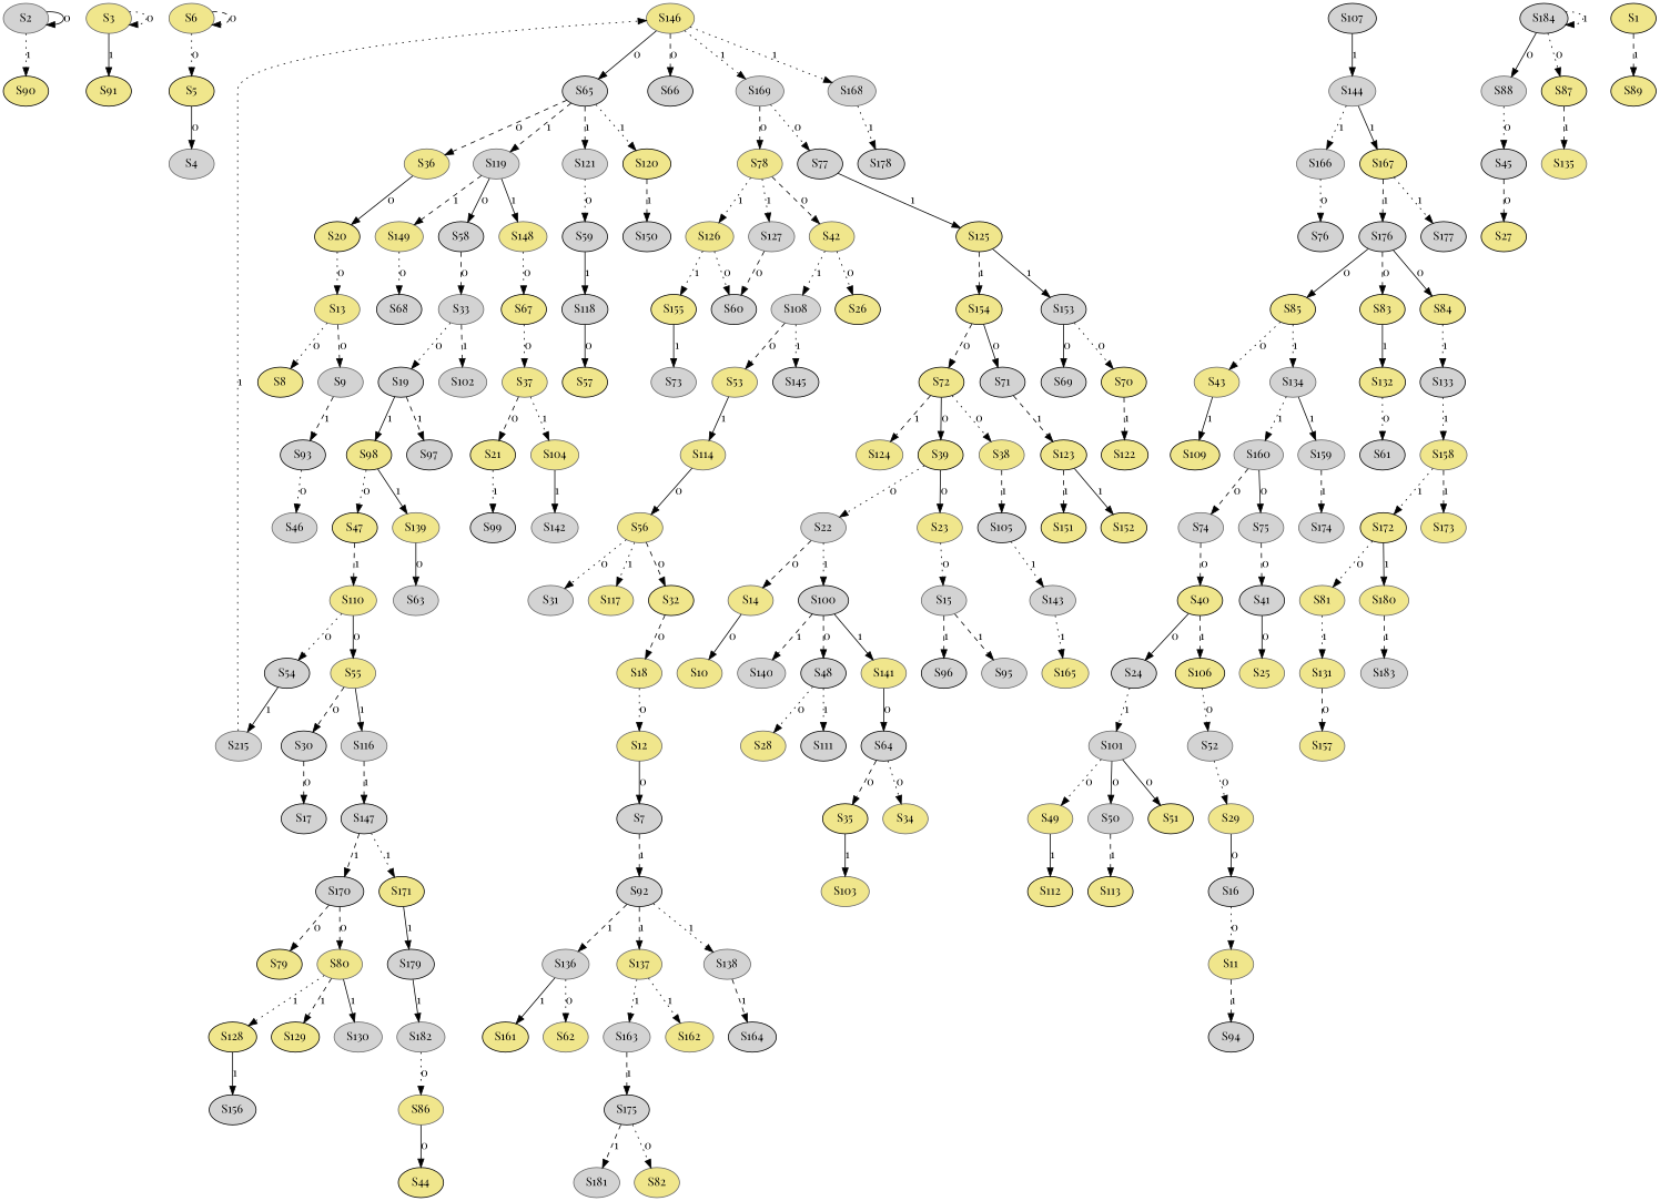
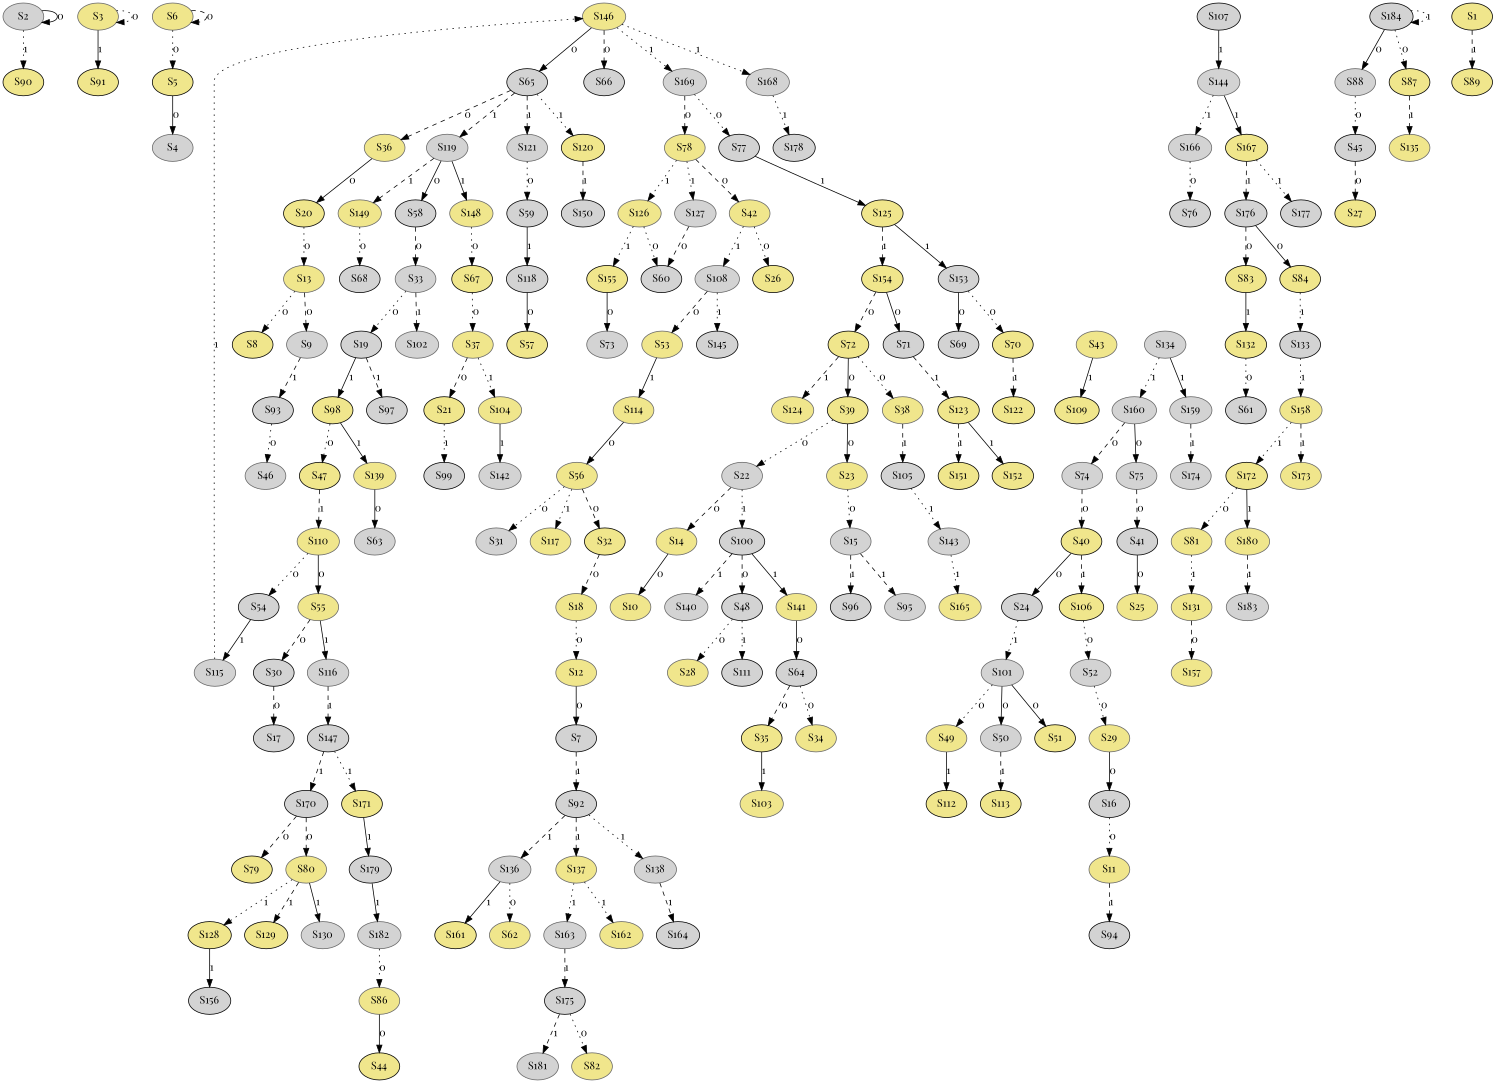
  strict digraph {
    fontname="Playfair Display"
    node [color=black fillcolor=khaki fontname="Playfair Display" style=filled]
    edge [fontname="Playfair Display" style=dotted]
    S2 [color=gray40 fillcolor=lightgrey]
    S90
    S3 [color=gray40]
    S91
    S5
    S4 [color=gray40 fillcolor=lightgrey]
    S6 [color=gray40]
    S7 [fillcolor=lightgrey]
    S12 [color=gray40]
    S92 [fillcolor=lightgrey]
    S136 [color=gray40 fillcolor=lightgrey]
    S137 [color=gray40]
    S138 [color=gray40 fillcolor=lightgrey]
    S8
    S13 [color=gray40]
    S9 [color=gray40 fillcolor=lightgrey]
    S93 [fillcolor=lightgrey]
    S46 [color=gray40 fillcolor=lightgrey]
    S14 [color=gray40]
    S10 [color=gray40]
    S16 [fillcolor=lightgrey]
    S11 [color=gray40]
    S94 [fillcolor=lightgrey]
    S18 [color=gray40]
    S20
    S22 [color=gray40 fillcolor=lightgrey]
    S100 [fillcolor=lightgrey]
    S48 [fillcolor=lightgrey]
    S141 [color=gray40]
    S140 [color=gray40 fillcolor=lightgrey]
    S15 [color=gray40 fillcolor=lightgrey]
    S23 [color=gray40]
    S95 [color=gray40 fillcolor=lightgrey]
    S96 [fillcolor=lightgrey]
    S29 [color=gray40]
    S30 [fillcolor=lightgrey]
    S17 [fillcolor=lightgrey]
    S32
    S33 [color=gray40 fillcolor=lightgrey]
    S19 [fillcolor=lightgrey]
    S102 [color=gray40 fillcolor=lightgrey]
    S98
    S97 [fillcolor=lightgrey]
    S47
    S139 [color=gray40]
    S36 [color=gray40]
    S21
    S37 [color=gray40]
    S104 [color=gray40]
    S99 [fillcolor=lightgrey]
    S142 [color=gray40 fillcolor=lightgrey]
    S39
    S40
    S24 [fillcolor=lightgrey]
    S106
    S101 [color=gray40 fillcolor=lightgrey]
    S52 [color=gray40 fillcolor=lightgrey]
    S107 [fillcolor=lightgrey]
    S144 [color=gray40 fillcolor=lightgrey]
    S49 [color=gray40]
    S50 [color=gray40 fillcolor=lightgrey]
    S51
    S41 [fillcolor=lightgrey]
    S25 [color=gray40]
    S26
    S42 [color=gray40]
    S108 [color=gray40 fillcolor=lightgrey]
    S53 [color=gray40]
    S145 [fillcolor=lightgrey]
    S45 [fillcolor=lightgrey]
    S27
    S28 [color=gray40]
    S111 [fillcolor=lightgrey]
    S55 [color=gray40]
    S116 [color=gray40 fillcolor=lightgrey]
    S147 [fillcolor=lightgrey]
    S56 [color=gray40]
    S31 [color=gray40 fillcolor=lightgrey]
    S117 [color=gray40]
    S58 [fillcolor=lightgrey]
    S64 [fillcolor=lightgrey]
    S34 [color=gray40]
    S35
    S103 [color=gray40]
    S65 [fillcolor=lightgrey]
    S119 [color=gray40 fillcolor=lightgrey]
    S121 [color=gray40 fillcolor=lightgrey]
    S120
    S148 [color=gray40]
    S149 [color=gray40]
    S59 [fillcolor=lightgrey]
    S150 [fillcolor=lightgrey]
    S67
    S72
    S38 [color=gray40]
    S124 [color=gray40]
    S105 [fillcolor=lightgrey]
    S143 [color=gray40 fillcolor=lightgrey]
    S74 [color=gray40 fillcolor=lightgrey]
    S75 [color=gray40 fillcolor=lightgrey]
    S78 [color=gray40]
    S127 [color=gray40 fillcolor=lightgrey]
    S126 [color=gray40]
    S60 [fillcolor=lightgrey]
    S155
-   S85
    S43 [color=gray40]
    S134 [color=gray40 fillcolor=lightgrey]
    S109
    S160 [color=gray40 fillcolor=lightgrey]
    S159 [color=gray40 fillcolor=lightgrey]
    S44
    S86 [color=gray40]
    S88 [color=gray40 fillcolor=lightgrey]
    S110 [color=gray40]
    S63 [color=gray40 fillcolor=lightgrey]
    S54 [fillcolor=lightgrey]
    S112
    S113
    S114 [color=gray40]
-   S115 [color=gray40 fillcolor=lightgrey label=S215]
+   S115 [color=gray40 fillcolor=lightgrey]
    S146 [color=gray40]
    S118 [fillcolor=lightgrey]
    S57
    S68 [fillcolor=lightgrey]
    S132
    S61 [fillcolor=lightgrey]
    S62 [color=gray40]
    S161
    S66 [fillcolor=lightgrey]
    S169 [color=gray40 fillcolor=lightgrey]
    S168 [color=gray40 fillcolor=lightgrey]
    S77 [fillcolor=lightgrey]
    S178 [fillcolor=lightgrey]
    S153 [fillcolor=lightgrey]
    S69 [fillcolor=lightgrey]
    S70
    S122
    S154
    S71 [fillcolor=lightgrey]
    S123
    S151
    S152
    S73 [color=gray40 fillcolor=lightgrey]
    S166 [color=gray40 fillcolor=lightgrey]
    S76 [fillcolor=lightgrey]
    S125
    S170 [fillcolor=lightgrey]
    S79
    S80 [color=gray40]
    S128
    S129
    S130 [color=gray40 fillcolor=lightgrey]
    S156 [fillcolor=lightgrey]
    S172
    S81 [color=gray40]
    S180 [color=gray40]
    S131 [color=gray40]
    S183 [color=gray40 fillcolor=lightgrey]
    S157 [color=gray40]
    S175 [fillcolor=lightgrey]
    S82 [color=gray40]
    S181 [color=gray40 fillcolor=lightgrey]
    S176 [fillcolor=lightgrey]
    S83
    S84
    S133 [fillcolor=lightgrey]
    S158 [color=gray40]
    S182 [color=gray40 fillcolor=lightgrey]
    S184 [fillcolor=lightgrey]
    S87
    S135 [color=gray40]
    S1
    S89
    S162 [color=gray40]
    S163 [color=gray40 fillcolor=lightgrey]
    S164 [fillcolor=lightgrey]
    S165 [color=gray40]
    S167
    S171
    S173 [color=gray40]
    S174 [color=gray40 fillcolor=lightgrey]
    S177 [fillcolor=lightgrey]
    S179 [fillcolor=lightgrey]
    S2 -> S2 [label=0 style=solid]
    S2 -> S90 [label=1]
    S3 -> S3 [label=0]
    S3 -> S91 [label=1 style=solid]
    S5 -> S4 [label=0 style=solid]
    S6 -> S5 [label=0]
    S6 -> S6 [label=0 style=dashed]
    S7 -> S92 [label=1 style=dashed]
    S12 -> S7 [label=0 style=solid]
    S92 -> S136 [label=1 style=dashed]
    S92 -> S137 [label=1 style=dashed]
    S92 -> S138 [label=1]
    S136 -> S62 [label=0]
    S136 -> S161 [label=1 style=solid]
    S137 -> S162 [label=1]
    S137 -> S163 [label=1]
    S138 -> S164 [label=1 style=dashed]
    S13 -> S8 [label=0]
    S13 -> S9 [label=0 style=dashed]
    S9 -> S93 [label=1 style=dashed]
    S93 -> S46 [label=0]
    S14 -> S10 [label=0 style=solid]
    S16 -> S11 [label=0]
    S11 -> S94 [label=1 style=dashed]
    S18 -> S12 [label=0]
    S20 -> S13 [label=0]
    S22 -> S14 [label=0 style=dashed]
    S22 -> S100 [label=1]
    S100 -> S48 [label=0 style=dashed]
    S100 -> S141 [label=1 style=solid]
    S100 -> S140 [label=1 style=dashed]
    S48 -> S28 [label=0]
    S48 -> S111 [label=1]
    S141 -> S64 [label=0 style=solid]
    S15 -> S95 [label=1 style=dashed]
    S15 -> S96 [label=1 style=dashed]
    S23 -> S15 [label=0]
    S29 -> S16 [label=0 style=solid]
    S30 -> S17 [label=0 style=dashed]
    S32 -> S18 [label=0 style=dashed]
    S33 -> S19 [label=0]
    S33 -> S102 [label=1 style=dashed]
    S19 -> S98 [label=1 style=solid]
    S19 -> S97 [label=1 style=dashed]
    S98 -> S47 [label=0]
    S98 -> S139 [label=1 style=solid]
    S47 -> S110 [label=1 style=dashed]
    S139 -> S63 [label=0 style=solid]
    S36 -> S20 [label=0 style=solid]
    S21 -> S99 [label=1]
    S37 -> S21 [label=0 style=dashed]
    S37 -> S104 [label=1]
    S104 -> S142 [label=1 style=solid]
    S39 -> S22 [label=0]
    S39 -> S23 [label=0 style=solid]
    S40 -> S24 [label=0 style=solid]
    S40 -> S106 [label=1 style=dashed]
    S24 -> S101 [label=1]
    S106 -> S52 [label=0]
    S101 -> S49 [label=0]
    S101 -> S50 [label=0 style=solid]
    S101 -> S51 [label=0 style=solid]
    S52 -> S29 [label=0]
    S107 -> S144 [label=1 style=solid]
    S144 -> S166 [label=1]
    S144 -> S167 [label=1 style=solid]
    S49 -> S112 [label=1 style=solid]
    S50 -> S113 [label=1 style=dashed]
    S41 -> S25 [label=0 style=solid]
    S42 -> S26 [label=0]
    S42 -> S108 [label=1]
    S108 -> S53 [label=0 style=dashed]
    S108 -> S145 [label=1]
    S53 -> S114 [label=1 style=solid]
    S45 -> S27 [label=0 style=dashed]
    S55 -> S30 [label=0 style=dashed]
    S55 -> S116 [label=1 style=solid]
    S116 -> S147 [label=1 style=dashed]
    S147 -> S170 [label=1 style=dashed]
    S147 -> S171 [label=1]
    S56 -> S32 [label=0 style=dashed]
    S56 -> S31 [label=0]
    S56 -> S117 [label=1]
    S58 -> S33 [label=0 style=dashed]
    S64 -> S34 [label=0]
    S64 -> S35 [label=0 style=dashed]
    S35 -> S103 [label=1 style=solid]
    S65 -> S36 [label=0 style=dashed]
    S65 -> S119 [label=1 style=dashed]
    S65 -> S121 [label=1 style=dashed]
    S65 -> S120 [label=1]
    S119 -> S58 [label=0 style=solid]
    S119 -> S148 [label=1 style=solid]
    S119 -> S149 [label=1 style=dashed]
    S121 -> S59 [label=0]
    S120 -> S150 [label=1 style=dashed]
    S148 -> S67 [label=0]
    S149 -> S68 [label=0]
    S59 -> S118 [label=1 style=solid]
    S67 -> S37 [label=0]
    S72 -> S39 [label=0 style=solid]
    S72 -> S38 [label=0]
    S72 -> S124 [label=1 style=dashed]
    S38 -> S105 [label=1 style=dashed]
    S105 -> S143 [label=1]
    S143 -> S165 [label=1]
    S74 -> S40 [label=0 style=dashed]
    S75 -> S41 [label=0 style=dashed]
    S78 -> S42 [label=0 style=dashed]
    S78 -> S127 [label=1]
    S78 -> S126 [label=1]
    S127 -> S60 [label=0 style=dashed]
    S126 -> S60 [label=0]
    S126 -> S155 [label=1]
-   S155 -> S73 [label=1 style=solid]
-   S85 -> S43 [label=0]
-   S85 -> S134 [label=1]
+   S155 -> S73 [label=0 style=solid]
    S43 -> S109 [label=1 style=solid]
    S134 -> S160 [label=1]
    S134 -> S159 [label=1 style=solid]
    S160 -> S74 [label=0 style=dashed]
    S160 -> S75 [label=0 style=solid]
    S159 -> S174 [label=1 style=dashed]
    S86 -> S44 [label=0 style=solid]
    S88 -> S45 [label=0]
    S110 -> S55 [label=0 style=solid]
    S110 -> S54 [label=0]
    S54 -> S115 [label=1 style=solid]
    S114 -> S56 [label=0 style=solid]
    S115 -> S146 [label=1]
    S146 -> S65 [label=0 style=solid]
    S146 -> S66 [label=0 style=dashed]
    S146 -> S169 [label=1]
    S146 -> S168 [label=1]
    S118 -> S57 [label=0 style=solid]
    S132 -> S61 [label=0]
    S169 -> S78 [label=0 style=dashed]
    S169 -> S77 [label=0]
    S168 -> S178 [label=1]
    S77 -> S125 [label=1 style=solid]
    S153 -> S69 [label=0 style=solid]
    S153 -> S70 [label=0]
    S70 -> S122 [label=1 style=dashed]
    S154 -> S72 [label=0 style=dashed]
    S154 -> S71 [label=0 style=solid]
    S71 -> S123 [label=1 style=dashed]
    S123 -> S151 [label=1 style=dashed]
    S123 -> S152 [label=1 style=solid]
    S166 -> S76 [label=0]
    S125 -> S153 [label=1 style=solid]
    S125 -> S154 [label=1 style=dashed]
    S170 -> S79 [label=0 style=dashed]
    S170 -> S80 [label=0 style=dashed]
    S80 -> S128 [label=1]
    S80 -> S129 [label=1 style=dashed]
    S80 -> S130 [label=1 style=solid]
    S128 -> S156 [label=1 style=solid]
    S172 -> S81 [label=0]
    S172 -> S180 [label=1 style=solid]
    S81 -> S131 [label=1]
    S180 -> S183 [label=1 style=dashed]
    S131 -> S157 [label=0 style=dashed]
    S175 -> S82 [label=0]
    S175 -> S181 [label=1 style=dashed]
-   S176 -> S85 [label=0 style=solid]
    S176 -> S83 [label=0 style=dashed]
    S176 -> S84 [label=0 style=solid]
    S83 -> S132 [label=1 style=solid]
    S84 -> S133 [label=1]
    S133 -> S158 [label=1]
    S158 -> S172 [label=1]
    S158 -> S173 [label=1 style=dashed]
    S182 -> S86 [label=0]
    S184 -> S88 [label=0 style=solid]
    S184 -> S184 [label=1]
    S184 -> S87 [label=0]
    S87 -> S135 [label=1 style=dashed]
    S1 -> S89 [label=1 style=dashed]
    S163 -> S175 [label=1 style=dashed]
    S167 -> S176 [label=1 style=dashed]
    S167 -> S177 [label=1]
    S171 -> S179 [label=1 style=solid]
    S179 -> S182 [label=1 style=solid]
  }
